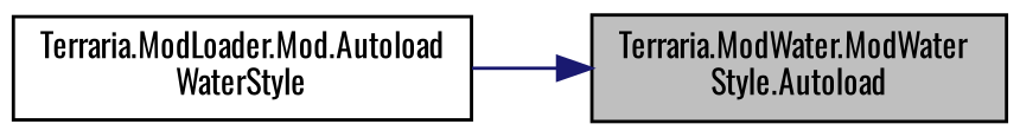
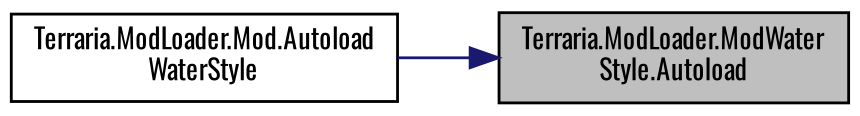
  digraph {
    rankdir=RL
    fontname=Oswald
    node [color=black fontname=Oswald fontsize=10 shape=record style=filled]
-   n1 [fillcolor=grey75 fontcolor=black height=0.2 label="Terraria.ModWater.ModWater\lStyle.Autoload" width=0.4]
+   n1 [fillcolor=grey75 fontcolor=black height=0.2 label="Terraria.ModLoader.ModWater\lStyle.Autoload" width=0.4]
    n2 [fillcolor=white height=0.2 label="Terraria.ModLoader.Mod.Autoload\lWaterStyle" width=0.4]
    n1 -> n2 [color=midnightblue dir=back fontname=Oswald fontsize=10 labelfontname=Helvetica labelfontsize=10 style=solid]
  }
